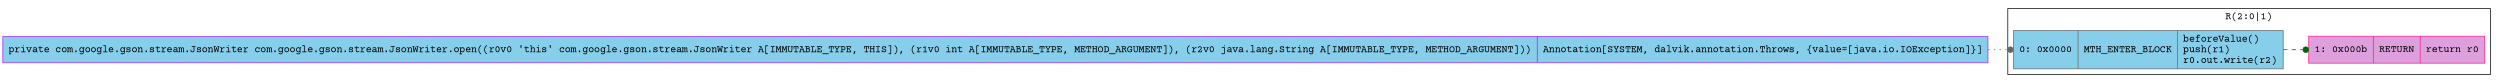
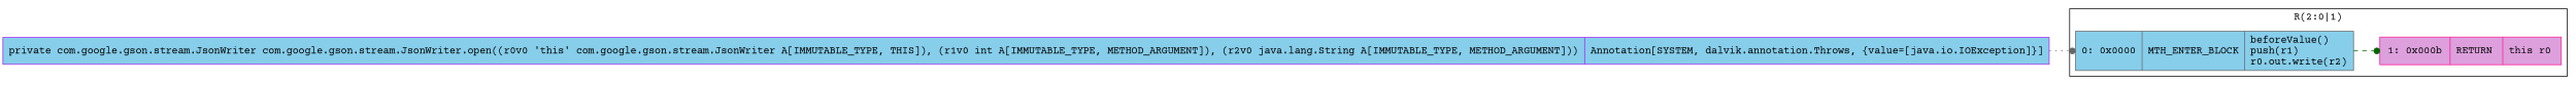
  digraph {
    rankdir=LR
    fontname="Courier Prime"
    node [shape=record style=filled fillcolor=skyblue fontname="Courier Prime"]
    edge [arrowhead=dot fontname="Courier Prime"]
    n1 [color=gray40 label="{0\:\ 0x0000|MTH_ENTER_BLOCK\l|beforeValue()\lpush(r1)\lr0.out.write(r2)\l}"]
-   n2 [color=deeppink label="{1\:\ 0x000b|RETURN\l|return r0\l}" fillcolor=plum]
+   n2 [color=deeppink label="{1\:\ 0x000b|RETURN\l|this r0\l}" fillcolor=plum]
    n3 [label="{private com.google.gson.stream.JsonWriter com.google.gson.stream.JsonWriter.open((r0v0 'this' com.google.gson.stream.JsonWriter A[IMMUTABLE_TYPE, THIS]), (r1v0 int A[IMMUTABLE_TYPE, METHOD_ARGUMENT]), (r2v0 java.lang.String A[IMMUTABLE_TYPE, METHOD_ARGUMENT]))  | Annotation[SYSTEM, dalvik.annotation.Throws, \{value=[java.io.IOException]\}]\l}" color=purple]
    subgraph cluster_1 {
      label="R(2:0|1)"
      n1
      n2
    }
    n1 -> n2 [color=darkgreen style=dashed]
    n3 -> n1 [color=gray40 style=dotted]
  }
